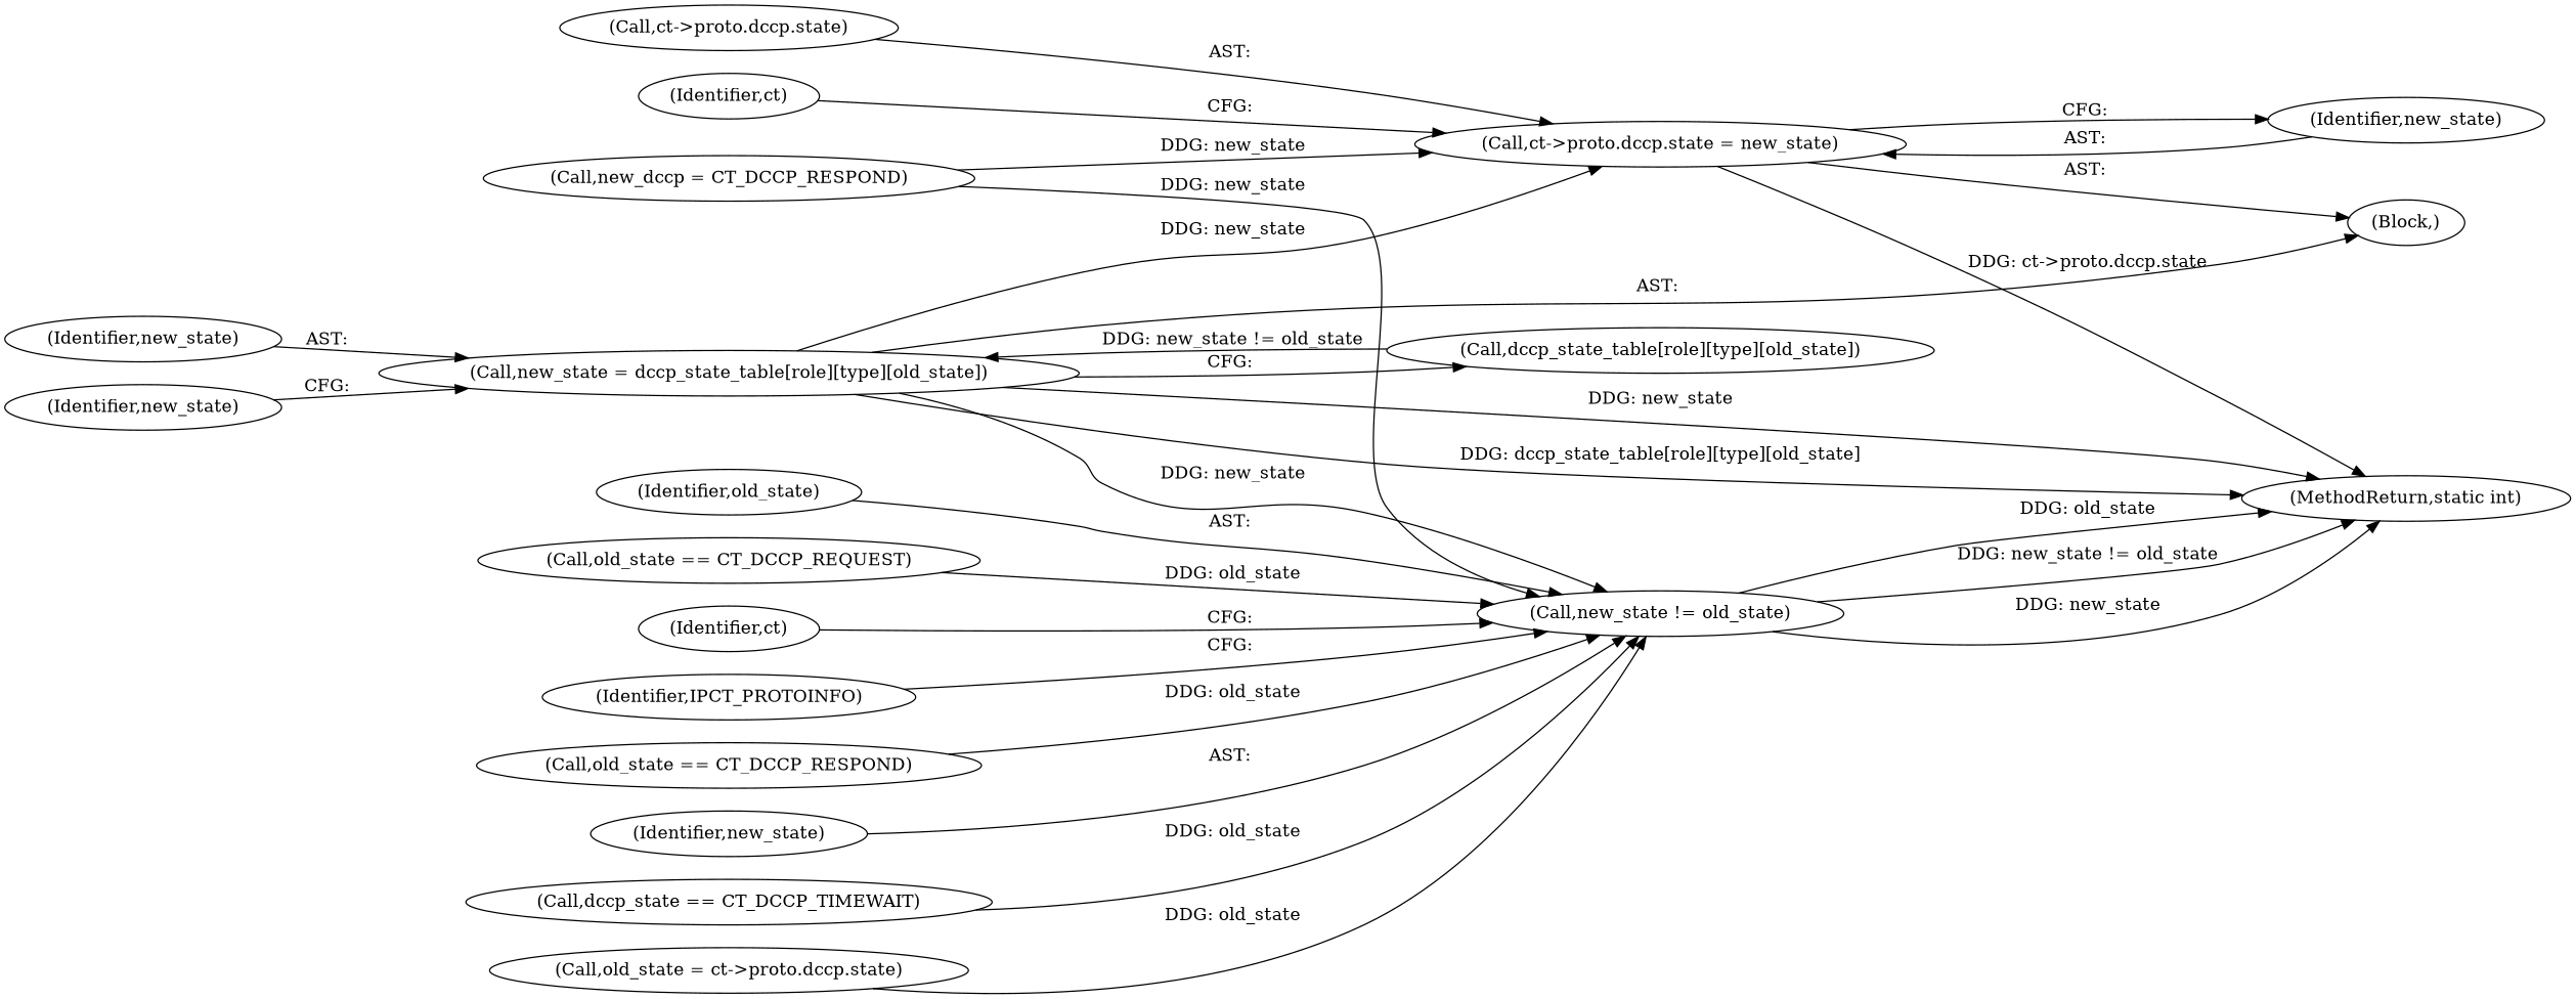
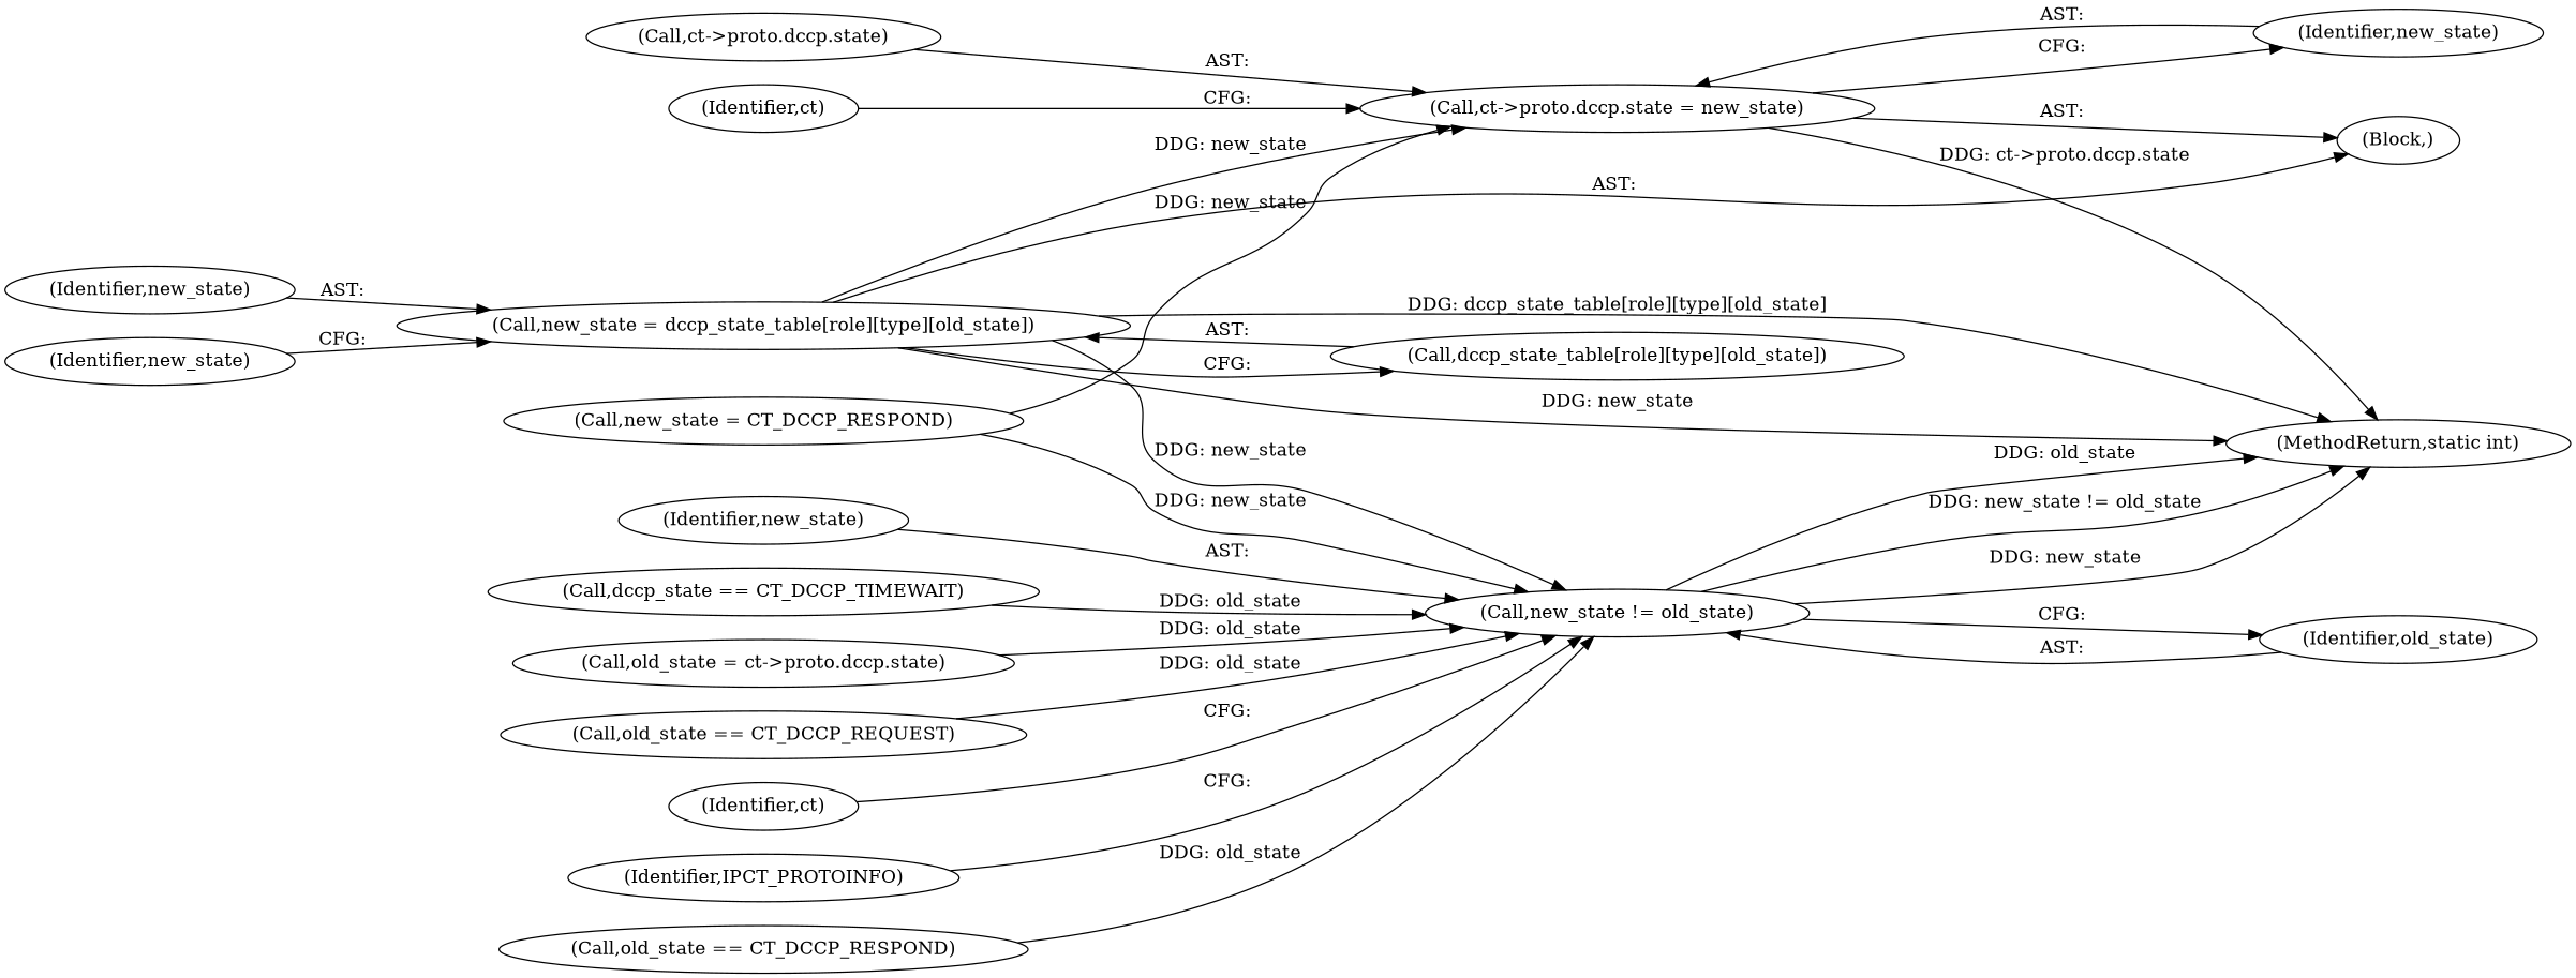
  digraph {
    rankdir=LR
    n1 [label="(Call,new_state = dccp_state_table[role][type][old_state])"]
    n2 [label="(Call,ct->proto.dccp.state = new_state)"]
    n3 [label="(Call,new_state != old_state)"]
    n4 [label="(MethodReturn,static int)"]
    n5 [label="(Call,dccp_state_table[role][type][old_state])"]
    n6 [label="(Block,)"]
    n7 [label="(Identifier,new_state)"]
    n8 [label="(Identifier,old_state)"]
    n9 [label="(Call,ct->proto.dccp.state)"]
    n10 [label="(Call,old_state == CT_DCCP_REQUEST)"]
    n11 [label="(Identifier,ct)"]
-   n12 [label="(Call,new_dccp = CT_DCCP_RESPOND)"]
+   n12 [label="(Call,new_state = CT_DCCP_RESPOND)"]
    n13 [label="(Identifier,ct)"]
    n14 [label="(Identifier,IPCT_PROTOINFO)"]
    n15 [label="(Call,old_state == CT_DCCP_RESPOND)"]
    n16 [label="(Identifier,new_state)"]
    n17 [label="(Identifier,new_state)"]
    n18 [label="(Identifier,new_state)"]
    n19 [label="(Call,dccp_state == CT_DCCP_TIMEWAIT)"]
    n20 [label="(Call,old_state = ct->proto.dccp.state)"]
    n1 -> n2 [label="DDG: new_state"]
    n1 -> n3 [label="DDG: new_state"]
    n1 -> n4 [label="DDG: new_state"]
    n1 -> n4 [label="DDG: dccp_state_table[role][type][old_state]"]
    n1 -> n5 [label="CFG: "]
    n1 -> n6 [label="AST: "]
    n2 -> n4 [label="DDG: ct->proto.dccp.state"]
    n2 -> n6 [label="AST: "]
    n2 -> n7 [label="CFG: "]
    n3 -> n4 [label="DDG: new_state != old_state"]
    n3 -> n4 [label="DDG: new_state"]
    n3 -> n4 [label="DDG: old_state"]
-   n5 -> n1 [label="DDG: new_state != old_state"]
+   n3 -> n8 [label="CFG: "]
+   n5 -> n1 [label="AST: "]
    n7 -> n2 [label="AST: "]
    n8 -> n3 [label="AST: "]
    n9 -> n2 [label="AST: "]
    n10 -> n3 [label="DDG: old_state"]
    n11 -> n2 [label="CFG: "]
    n12 -> n2 [label="DDG: new_state"]
    n12 -> n3 [label="DDG: new_state"]
    n13 -> n3 [label="CFG: "]
    n14 -> n3 [label="CFG: "]
    n15 -> n3 [label="DDG: old_state"]
    n16 -> n1 [label="AST: "]
    n17 -> n1 [label="CFG: "]
    n18 -> n3 [label="AST: "]
    n19 -> n3 [label="DDG: old_state"]
    n20 -> n3 [label="DDG: old_state"]
  }
